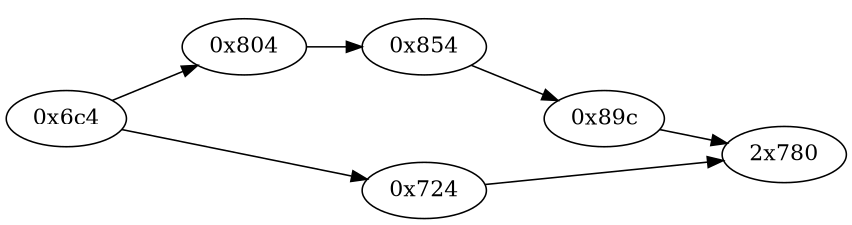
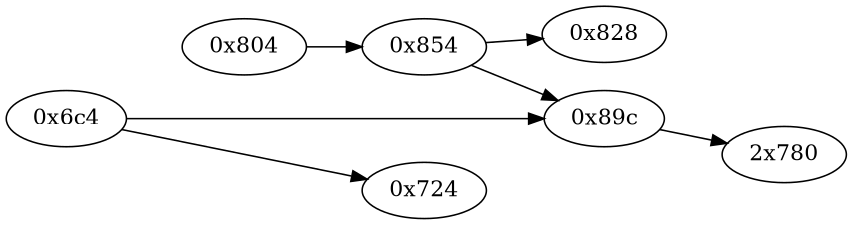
  strict digraph {
    rankdir=LR
    "0x804" [opcode="[u'bl', u'bl', u'ldr', u'mov', u'mov', u'ldr', u'ldrb', u'mov', u'b']"]
    "0x854" [opcode="[u'str', u'str', u'str', u'ldr', u'ldr', u'ldr', u'cmp', u'mov']"]
+   "0x828" [opcode="[u'ldr', u'ldr', u'add', u'ldr', u'ldr', u'sub', u'add', u'add', u'ldr']"]
    "0x89c" [opcode="[u'ldr', u'ldr', u'bl', u'ldr', u'ldr', u'ldr', u'mov', u'mvn', u'add', u'b']"]
    n5 [label="2x780" opcode="[u'str', u'mov']"]
    "0x724" [opcode="[u'ldr', u'mov']"]
    "0x6c4" [opcode="[u'push', u'add', u'sub', u'str', u'ldr', u'cmp', u'ldr', u'ldr', u'mvn', u'add', u'ldr', u'ldr', u'str', u'ldr', u'ldr', u'ldr', u'ldr', u'ldr', u'ldr', u'mov', u'ldr', u'add', u'str', u'b']"]
    "0x804" -> "0x854"
+   "0x854" -> "0x828"
    "0x854" -> "0x89c"
    "0x89c" -> n5
-   "0x724" -> n5
-   "0x6c4" -> "0x804"
+   "0x6c4" -> "0x89c"
    "0x6c4" -> "0x724"
  }
